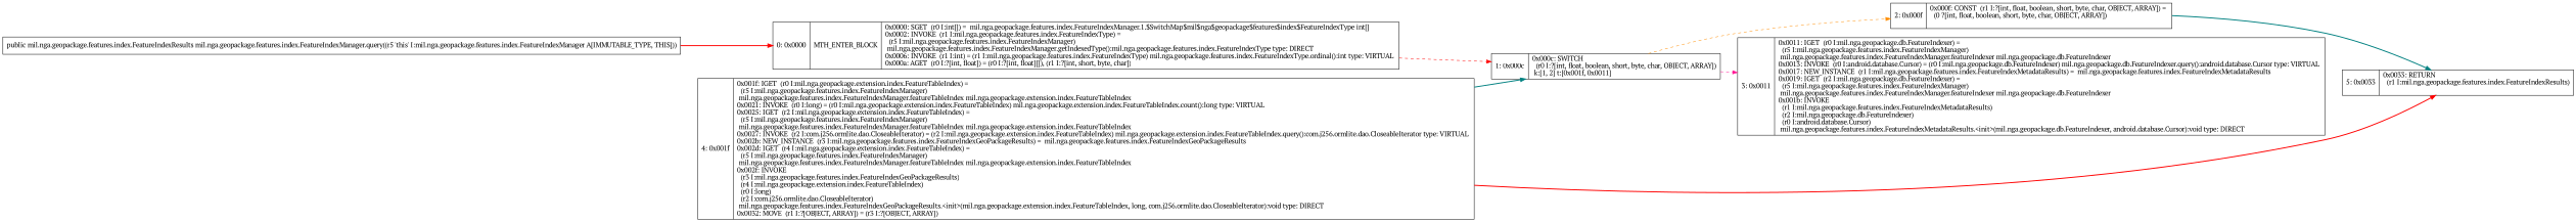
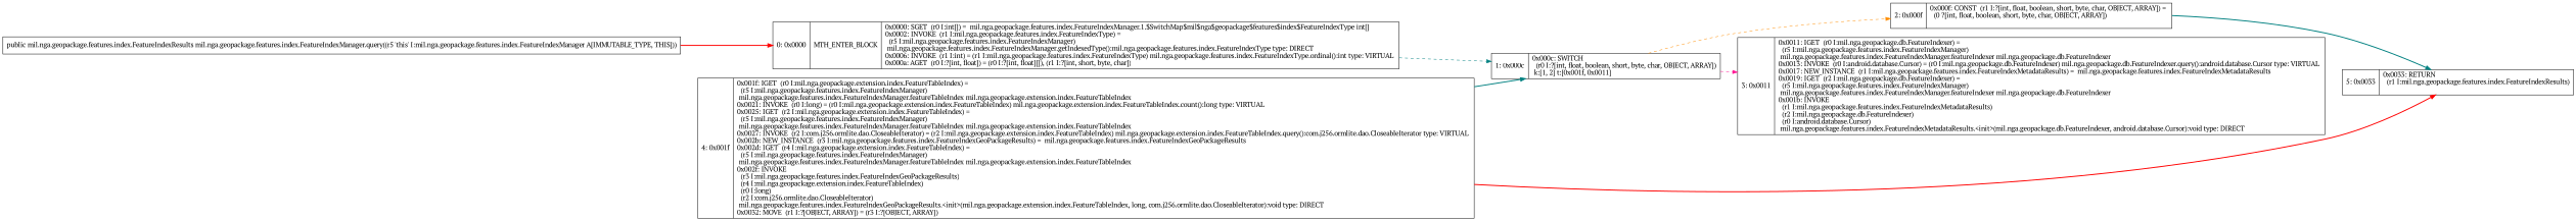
  digraph {
    fontname="PT Serif"
    rankdir=LR
    node [fontname="PT Serif" shape=record]
    edge [color=red fontname="PT Serif" style=bold]
    n1 [label="{0\:\ 0x0000|MTH_ENTER_BLOCK\l|0x0000: SGET  (r0 I:int[]) =  mil.nga.geopackage.features.index.FeatureIndexManager.1.$SwitchMap$mil$nga$geopackage$features$index$FeatureIndexType int[] \l0x0002: INVOKE  (r1 I:mil.nga.geopackage.features.index.FeatureIndexType) = \l  (r5 I:mil.nga.geopackage.features.index.FeatureIndexManager)\l mil.nga.geopackage.features.index.FeatureIndexManager.getIndexedType():mil.nga.geopackage.features.index.FeatureIndexType type: DIRECT \l0x0006: INVOKE  (r1 I:int) = (r1 I:mil.nga.geopackage.features.index.FeatureIndexType) mil.nga.geopackage.features.index.FeatureIndexType.ordinal():int type: VIRTUAL \l0x000a: AGET  (r0 I:?[int, float]) = (r0 I:?[int, float][]), (r1 I:?[int, short, byte, char]) \l}"]
    n2 [label="{1\:\ 0x000c|0x000c: SWITCH  \l  (r0 I:?[int, float, boolean, short, byte, char, OBJECT, ARRAY])\l k:[1, 2] t:[0x001f, 0x0011] \l}"]
    n3 [label="{2\:\ 0x000f|0x000f: CONST  (r1 I:?[int, float, boolean, short, byte, char, OBJECT, ARRAY]) = \l  (0 ?[int, float, boolean, short, byte, char, OBJECT, ARRAY])\l \l}"]
    n4 [label="{3\:\ 0x0011|0x0011: IGET  (r0 I:mil.nga.geopackage.db.FeatureIndexer) = \l  (r5 I:mil.nga.geopackage.features.index.FeatureIndexManager)\l mil.nga.geopackage.features.index.FeatureIndexManager.featureIndexer mil.nga.geopackage.db.FeatureIndexer \l0x0013: INVOKE  (r0 I:android.database.Cursor) = (r0 I:mil.nga.geopackage.db.FeatureIndexer) mil.nga.geopackage.db.FeatureIndexer.query():android.database.Cursor type: VIRTUAL \l0x0017: NEW_INSTANCE  (r1 I:mil.nga.geopackage.features.index.FeatureIndexMetadataResults) =  mil.nga.geopackage.features.index.FeatureIndexMetadataResults \l0x0019: IGET  (r2 I:mil.nga.geopackage.db.FeatureIndexer) = \l  (r5 I:mil.nga.geopackage.features.index.FeatureIndexManager)\l mil.nga.geopackage.features.index.FeatureIndexManager.featureIndexer mil.nga.geopackage.db.FeatureIndexer \l0x001b: INVOKE  \l  (r1 I:mil.nga.geopackage.features.index.FeatureIndexMetadataResults)\l  (r2 I:mil.nga.geopackage.db.FeatureIndexer)\l  (r0 I:android.database.Cursor)\l mil.nga.geopackage.features.index.FeatureIndexMetadataResults.\<init\>(mil.nga.geopackage.db.FeatureIndexer, android.database.Cursor):void type: DIRECT \l}"]
    n5 [label="{5\:\ 0x0033|0x0033: RETURN  \l  (r1 I:mil.nga.geopackage.features.index.FeatureIndexResults)\l \l}"]
    n6 [label="{4\:\ 0x001f|0x001f: IGET  (r0 I:mil.nga.geopackage.extension.index.FeatureTableIndex) = \l  (r5 I:mil.nga.geopackage.features.index.FeatureIndexManager)\l mil.nga.geopackage.features.index.FeatureIndexManager.featureTableIndex mil.nga.geopackage.extension.index.FeatureTableIndex \l0x0021: INVOKE  (r0 I:long) = (r0 I:mil.nga.geopackage.extension.index.FeatureTableIndex) mil.nga.geopackage.extension.index.FeatureTableIndex.count():long type: VIRTUAL \l0x0025: IGET  (r2 I:mil.nga.geopackage.extension.index.FeatureTableIndex) = \l  (r5 I:mil.nga.geopackage.features.index.FeatureIndexManager)\l mil.nga.geopackage.features.index.FeatureIndexManager.featureTableIndex mil.nga.geopackage.extension.index.FeatureTableIndex \l0x0027: INVOKE  (r2 I:com.j256.ormlite.dao.CloseableIterator) = (r2 I:mil.nga.geopackage.extension.index.FeatureTableIndex) mil.nga.geopackage.extension.index.FeatureTableIndex.query():com.j256.ormlite.dao.CloseableIterator type: VIRTUAL \l0x002b: NEW_INSTANCE  (r3 I:mil.nga.geopackage.features.index.FeatureIndexGeoPackageResults) =  mil.nga.geopackage.features.index.FeatureIndexGeoPackageResults \l0x002d: IGET  (r4 I:mil.nga.geopackage.extension.index.FeatureTableIndex) = \l  (r5 I:mil.nga.geopackage.features.index.FeatureIndexManager)\l mil.nga.geopackage.features.index.FeatureIndexManager.featureTableIndex mil.nga.geopackage.extension.index.FeatureTableIndex \l0x002f: INVOKE  \l  (r3 I:mil.nga.geopackage.features.index.FeatureIndexGeoPackageResults)\l  (r4 I:mil.nga.geopackage.extension.index.FeatureTableIndex)\l  (r0 I:long)\l  (r2 I:com.j256.ormlite.dao.CloseableIterator)\l mil.nga.geopackage.features.index.FeatureIndexGeoPackageResults.\<init\>(mil.nga.geopackage.extension.index.FeatureTableIndex, long, com.j256.ormlite.dao.CloseableIterator):void type: DIRECT \l0x0032: MOVE  (r1 I:?[OBJECT, ARRAY]) = (r3 I:?[OBJECT, ARRAY]) \l}"]
    n7 [label="{public mil.nga.geopackage.features.index.FeatureIndexResults mil.nga.geopackage.features.index.FeatureIndexManager.query((r5 'this' I:mil.nga.geopackage.features.index.FeatureIndexManager A[IMMUTABLE_TYPE, THIS])) }"]
-   n1 -> n2 [style=dashed]
+   n1 -> n2 [color=teal style=dashed]
    n2 -> n3 [color=darkorange style=dashed]
    n2 -> n4 [color=deeppink style=dashed]
    n3 -> n5 [color=teal]
    n6 -> n2 [color=teal]
    n6 -> n5
    n7 -> n1
  }
